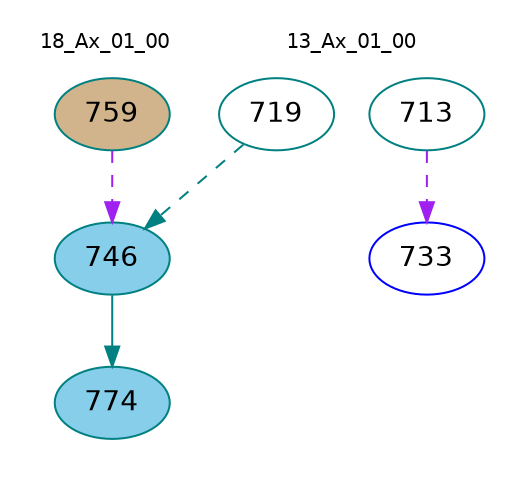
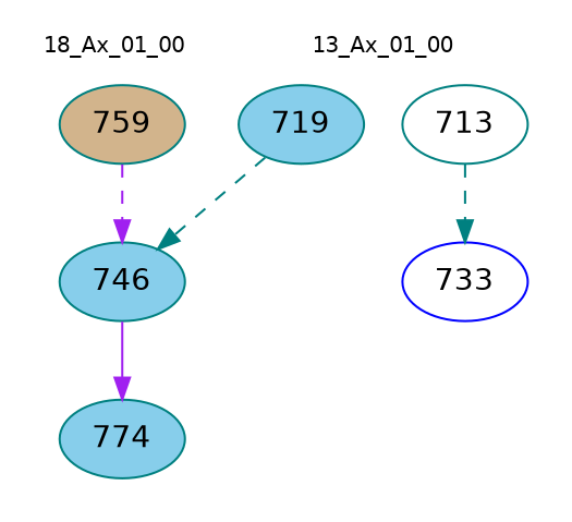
  digraph {
    fontname="DejaVu Sans"
    node [color=teal fillcolor=skyblue fontname="DejaVu Sans" style=filled]
    edge [color=purple fontname="DejaVu Sans" style=dashed]
    n1 [fillcolor=tan label=759]
    n2 [label=746]
    n3 [label=774]
-   n4 [fillcolor=white label=719]
+   n4 [label=719]
    n5 [fillcolor=white label=713]
    n6 [color=blue fillcolor=white label=733]
    subgraph cluster_1 {
      color=white
      fontsize=10
      label="18_Ax_01_00"
      n1
      n2
      n3
    }
    subgraph cluster_2 {
      color=white
      fontsize=10
      label="13_Ax_01_00"
      n4
      n5
      n6
    }
    n1 -> n2
-   n2 -> n3 [color=teal style=solid]
+   n2 -> n3 [style=solid]
    n4 -> n2 [color=teal]
-   n5 -> n6
+   n5 -> n6 [color=teal]
  }
